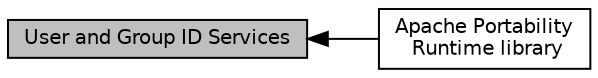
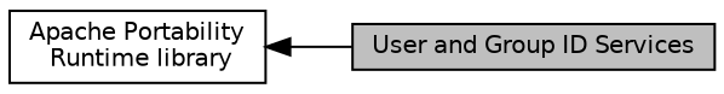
  digraph {
    rankdir=LR
    node [color=black fontname=Helvetica fontsize=10 shape=record style=filled]
    n1 [fillcolor=grey75 fontcolor=black height=0.2 label="User and Group ID Services" width=0.4]
    n2 [fillcolor=white height=0.2 label="Apache Portability\l Runtime library" width=0.4]
-   n1 -> n2 [dir=back fontname=Helvetica fontsize=10 labelfontname=Helvetica labelfontsize=10 shape=plaintext style=solid]
+   n2 -> n1 [dir=back fontname=Helvetica fontsize=10 labelfontname=Helvetica labelfontsize=10 shape=plaintext style=solid]
  }
